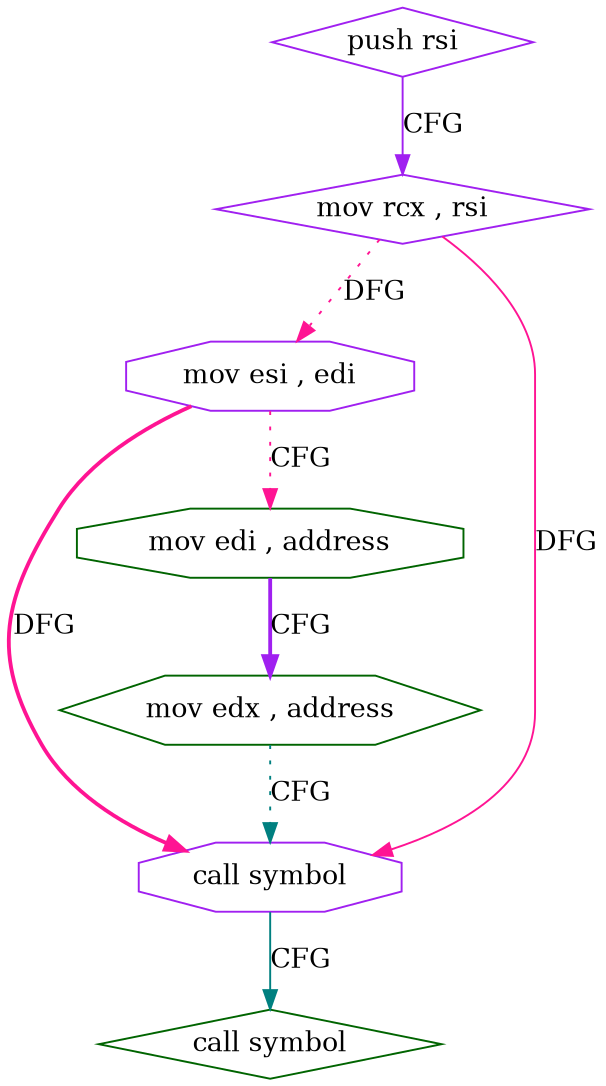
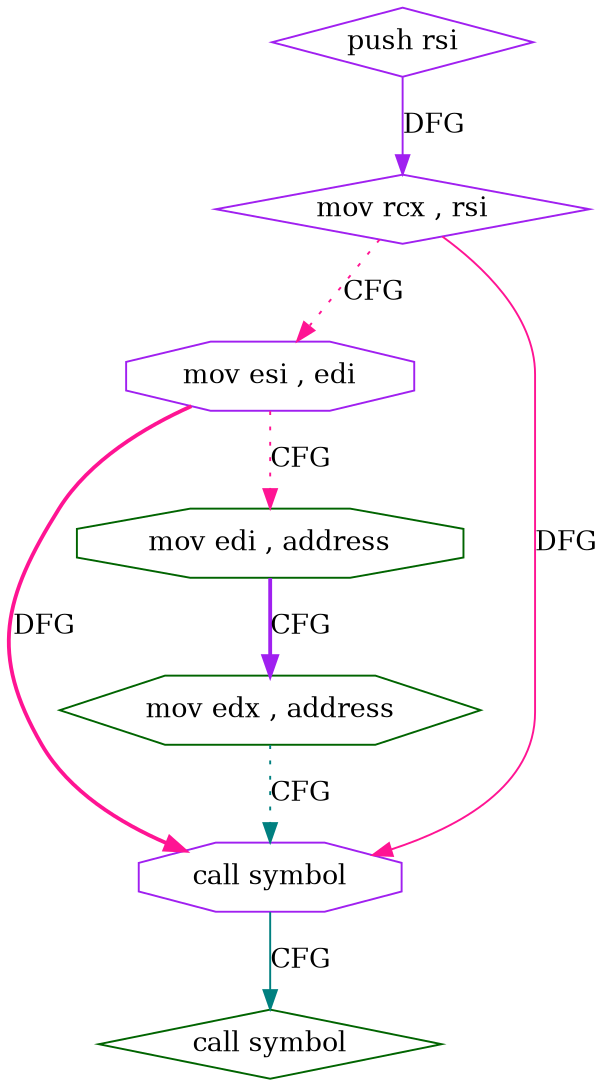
  digraph {
    node [color=purple shape=diamond]
    edge [color=deeppink style=solid]
    n1 [label="push rsi"]
    n2 [label="mov rcx , rsi"]
    n3 [label="mov esi , edi" shape=octagon]
    n4 [label="call symbol" shape=octagon]
    n5 [color=darkgreen label="mov edi , address" shape=octagon]
    n6 [color=darkgreen label="call symbol"]
    n7 [color=darkgreen label="mov edx , address" shape=hexagon]
-   n1 -> n2 [color=purple label=CFG]
-   n2 -> n3 [label=DFG style=dotted]
+   n1 -> n2 [color=purple label=DFG]
+   n2 -> n3 [label=CFG style=dotted]
    n2 -> n4 [label=DFG]
    n3 -> n4 [label=DFG style=bold]
    n3 -> n5 [label=CFG style=dotted]
    n4 -> n6 [color=teal label=CFG]
    n5 -> n7 [color=purple label=CFG style=bold]
    n7 -> n4 [color=teal label=CFG style=dotted]
  }
